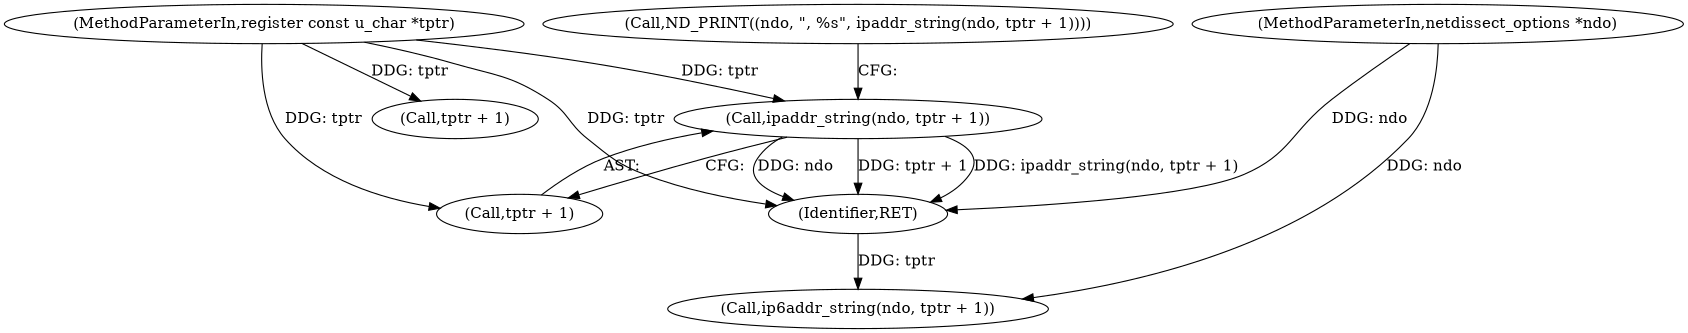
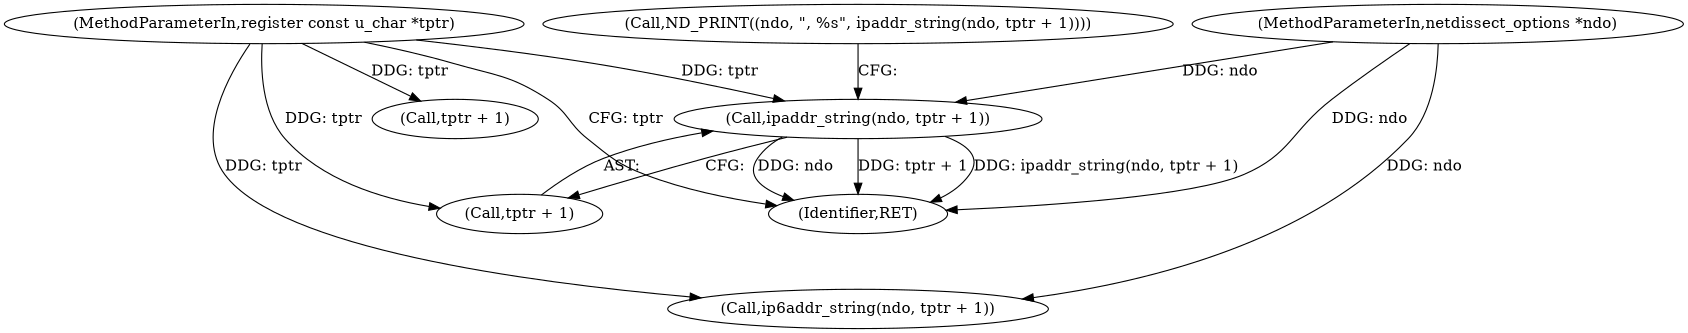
  digraph {
    n1 [label="(Call,ipaddr_string(ndo, tptr + 1))"]
    n2 [label="(Identifier,RET)"]
    n3 [label="(Call,tptr + 1)"]
    n4 [label="(MethodParameterIn,netdissect_options *ndo)"]
    n5 [label="(Call,ip6addr_string(ndo, tptr + 1))"]
    n6 [label="(MethodParameterIn,register const u_char *tptr)"]
    n7 [label="(Call,tptr + 1)"]
    n8 [label="(Call,ND_PRINT((ndo, \", %s\", ipaddr_string(ndo, tptr + 1))))"]
    n1 -> n2 [label="DDG: ndo"]
    n1 -> n2 [label="DDG: tptr + 1"]
    n1 -> n2 [label="DDG: ipaddr_string(ndo, tptr + 1)"]
    n1 -> n3 [label="CFG: "]
    n3 -> n1 [label="AST: "]
+   n4 -> n1 [label="DDG: ndo"]
    n4 -> n2 [label="DDG: ndo"]
    n4 -> n5 [label="DDG: ndo"]
    n6 -> n1 [label="DDG: tptr"]
-   n6 -> n2 [label="DDG: tptr"]
+   n6 -> n2 [label="CFG: tptr"]
    n6 -> n3 [label="DDG: tptr"]
-   n2 -> n5 [label="DDG: tptr"]
+   n6 -> n5 [label="DDG: tptr"]
    n6 -> n7 [label="DDG: tptr"]
    n8 -> n1 [label="CFG: "]
  }
